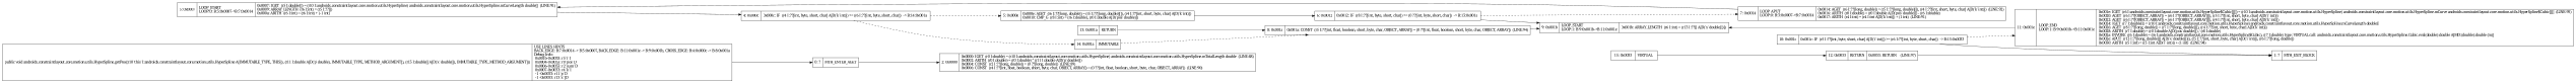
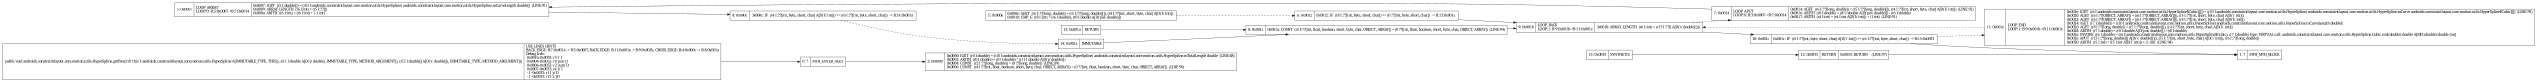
  digraph {
    fontname="PT Serif"
    rankdir=LR
    node [fontname="PT Serif" shape=record]
    edge [fontname="PT Serif"]
    n1 [label="{0\:\ ?|MTH_ENTER_AGET\l}"]
    n2 [label="{2\:\ 0x0000|0x0000: IGET  (r0 I:double) = (r10 I:androidx.constraintlayout.core.motion.utils.HyperSpline) androidx.constraintlayout.core.motion.utils.HyperSpline.mTotalLength double  (LINE:88)\l0x0002: ARITH  (r0 I:double) = (r0 I:double) * (r11 I:double A[D('p' double)]) \l0x0004: CONST  (r2 I:??[long, double]) = (0 ??[long, double])  (LINE:89)\l0x0006: CONST  (r4 I:??[int, float, boolean, short, byte, char, OBJECT, ARRAY]) = (0 ??[int, float, boolean, short, byte, char, OBJECT, ARRAY])  (LINE:90)\l}"]
-   n3 [label="{3\:\ 0x0007|LOOP_START\lLOOP:0: B:3:0x0007\-\>B:7:0x0014\l|0x0007: IGET  (r5 I:double[]) = (r10 I:androidx.constraintlayout.core.motion.utils.HyperSpline) androidx.constraintlayout.core.motion.utils.HyperSpline.mCurveLength double[]  (LINE:91)\l0x0009: ARRAY_LENGTH  (r6 I:int) = (r5 I:??[]) \l0x000a: ARITH  (r6 I:int) = (r6 I:int) + (\-1 int) \l}"]
+   n3 [label="{3\:\ 0x0007|LOOP_ARRAY\lLOOP:0: B:3:0x0007\-\>B:7:0x0014\l|0x0007: IGET  (r5 I:double[]) = (r10 I:androidx.constraintlayout.core.motion.utils.HyperSpline) androidx.constraintlayout.core.motion.utils.HyperSpline.mCurveLength double[]  (LINE:91)\l0x0009: ARRAY_LENGTH  (r6 I:int) = (r5 I:??[]) \l0x000a: ARITH  (r6 I:int) = (r6 I:int) + (\-1 int) \l}"]
    n4 [label="{4\:\ 0x000c|0x000c: IF  (r4 I:??[int, byte, short, char] A[D('k' int)]) \>= (r6 I:??[int, byte, short, char])  \-\> B:14:0x001a \l}"]
    n5 [label="{5\:\ 0x000e|0x000e: AGET  (r6 I:??[long, double]) = (r5 I:??[long, double][]), (r4 I:??[int, short, byte, char] A[D('k' int)]) \l0x0010: CMP_G  (r8 I:int) = (r6 I:double), (r0 I:double A[D('pos' double)]) \l}"]
    n6 [label="{14\:\ 0x001a|IMMUTABLE\l}"]
    n7 [label="{6\:\ 0x0012|0x0012: IF  (r8 I:??[int, byte, short, char]) \>= (0 ??[int, byte, short, char])  \-\> B:13:0x001a \l}"]
    n8 [label="{8\:\ 0x001a|0x001a: CONST  (r5 I:??[int, float, boolean, short, byte, char, OBJECT, ARRAY]) = (0 ??[int, float, boolean, short, byte, char, OBJECT, ARRAY])  (LINE:94)\l}"]
    n9 [label="{7\:\ 0x0014|LOOP_APUT\lLOOP:0: B:3:0x0007\-\>B:7:0x0014\l|0x0014: AGET  (r6 I:??[long, double]) = (r5 I:??[long, double][]), (r4 I:??[int, short, byte, char] A[D('k' int)])  (LINE:92)\l0x0016: ARITH  (r0 I:double) = (r0 I:double A[D('pos' double)]) \- (r6 I:double) \l0x0017: ARITH  (r4 I:int) = (r4 I:int A[D('k' int)]) + (1 int)  (LINE:91)\l}"]
-   n10 [label="{9\:\ 0x001b|LOOP_START\lLOOP:1: B:9:0x001b\-\>B:11:0x001e\l|0x001b: ARRAY_LENGTH  (r6 I:int) = (r13 I:??[] A[D('x' double[])]) \l}"]
+   n10 [label="{9\:\ 0x001b|LOOP_BACK\lLOOP:1: B:9:0x001b\-\>B:11:0x001e\l|0x001b: ARRAY_LENGTH  (r6 I:int) = (r13 I:??[] A[D('x' double[])]) \l}"]
    n11 [label="{13\:\ 0x001a|RETURN\l}"]
    n12 [label="{10\:\ 0x001c|0x001c: IF  (r5 I:??[int, byte, short, char] A[D('i' int)]) \>= (r6 I:??[int, byte, short, char])  \-\> B:15:0x0033 \l}"]
    n13 [label="{11\:\ 0x001e|LOOP_END\lLOOP:1: B:9:0x001b\-\>B:11:0x001e\l|0x001e: IGET  (r6 I:androidx.constraintlayout.core.motion.utils.HyperSpline$Cubic[][]) = (r10 I:androidx.constraintlayout.core.motion.utils.HyperSpline) androidx.constraintlayout.core.motion.utils.HyperSpline.mCurve androidx.constraintlayout.core.motion.utils.HyperSpline$Cubic[][]  (LINE:95)\l0x0020: AGET  (r6 I:??[OBJECT, ARRAY]) = (r6 I:??[OBJECT, ARRAY][]), (r5 I:??[int, short, byte, char] A[D('i' int)]) \l0x0022: AGET  (r6 I:??[OBJECT, ARRAY]) = (r6 I:??[OBJECT, ARRAY][]), (r4 I:??[int, short, byte, char] A[D('k' int)]) \l0x0024: IGET  (r7 I:double[]) = (r10 I:androidx.constraintlayout.core.motion.utils.HyperSpline) androidx.constraintlayout.core.motion.utils.HyperSpline.mCurveLength double[] \l0x0026: AGET  (r8 I:??[long, double]) = (r7 I:??[long, double][]), (r4 I:??[int, short, byte, char] A[D('k' int)]) \l0x0028: ARITH  (r7 I:double) = (r0 I:double A[D('pos' double)]) \/ (r8 I:double) \l0x002a: INVOKE  (r6 I:double) = (r6 I:androidx.constraintlayout.core.motion.utils.HyperSpline$Cubic), (r7 I:double) type: VIRTUAL call: androidx.constraintlayout.core.motion.utils.HyperSpline.Cubic.eval(double):double A[MD:(double):double (m)]\l0x002e: APUT  (r13 I:??[long, double][] A[D('x' double[])]), (r5 I:??[int, short, byte, char] A[D('i' int)]), (r6 I:??[long, double]) \l0x0030: ARITH  (r5 I:int) = (r5 I:int A[D('i' int)]) + (1 int)  (LINE:94)\l}"]
-   n14 [label="{1\:\ ?|MTH_EXIT_BLOCK\l}"]
-   n15 [label="{15\:\ 0x0033|VIRTUAL\l}"]
+   n14 [label="{1\:\ ?|MTH_MTH_BLOCK\l}"]
+   n15 [label="{15\:\ 0x0033|SYNTHETIC\l}"]
    n16 [label="{12\:\ 0x0033|RETURN\l|0x0033: RETURN    (LINE:97)\l}"]
    n17 [label="{public void androidx.constraintlayout.core.motion.utils.HyperSpline.getPos((r10 'this' I:androidx.constraintlayout.core.motion.utils.HyperSpline A[IMMUTABLE_TYPE, THIS]), (r11 I:double A[D('p' double), IMMUTABLE_TYPE, METHOD_ARGUMENT]), (r13 I:double[] A[D('x' double[]), IMMUTABLE_TYPE, METHOD_ARGUMENT]))  | USE_LINES_HINTS\lBACK_EDGE: B:7:0x0014 \-\> B:3:0x0007, BACK_EDGE: B:11:0x001e \-\> B:9:0x001b, CROSS_EDGE: B:4:0x000c \-\> B:8:0x001a\lDebug Info:\l  0x001b\-0x0033: r5 'i' I\l  0x0004\-0x0033: r0 'pos' D\l  0x0006\-0x0033: r2 'sum' D\l  0x0007\-0x0033: r4 'k' I\l  \-1 \-0x0033: r11 'p' D\l  \-1 \-0x0033: r13 'x' [D\l}"]
    n1 -> n2
    n3 -> n4
-   n4 -> n5 [style=dashed]
    n4 -> n6 [style=dashed]
-   n5 -> n7
-   n6 -> n8 [style=dashed]
-   n7 -> n9 [style=dashed]
+   n5 -> n7 [style=dashed]
+   n6 -> n8
+   n10 -> n9 [style=dashed]
    n7 -> n10
    n8 -> n10
    n9 -> n3
+   n10 -> n12
    n11 -> n8
    n12 -> n13 [style=dashed]
    n12 -> n14
-   n13 -> n10
+   n13 -> n10 [style=dashed]
    n15 -> n16
    n16 -> n14
    n17 -> n1
  }
